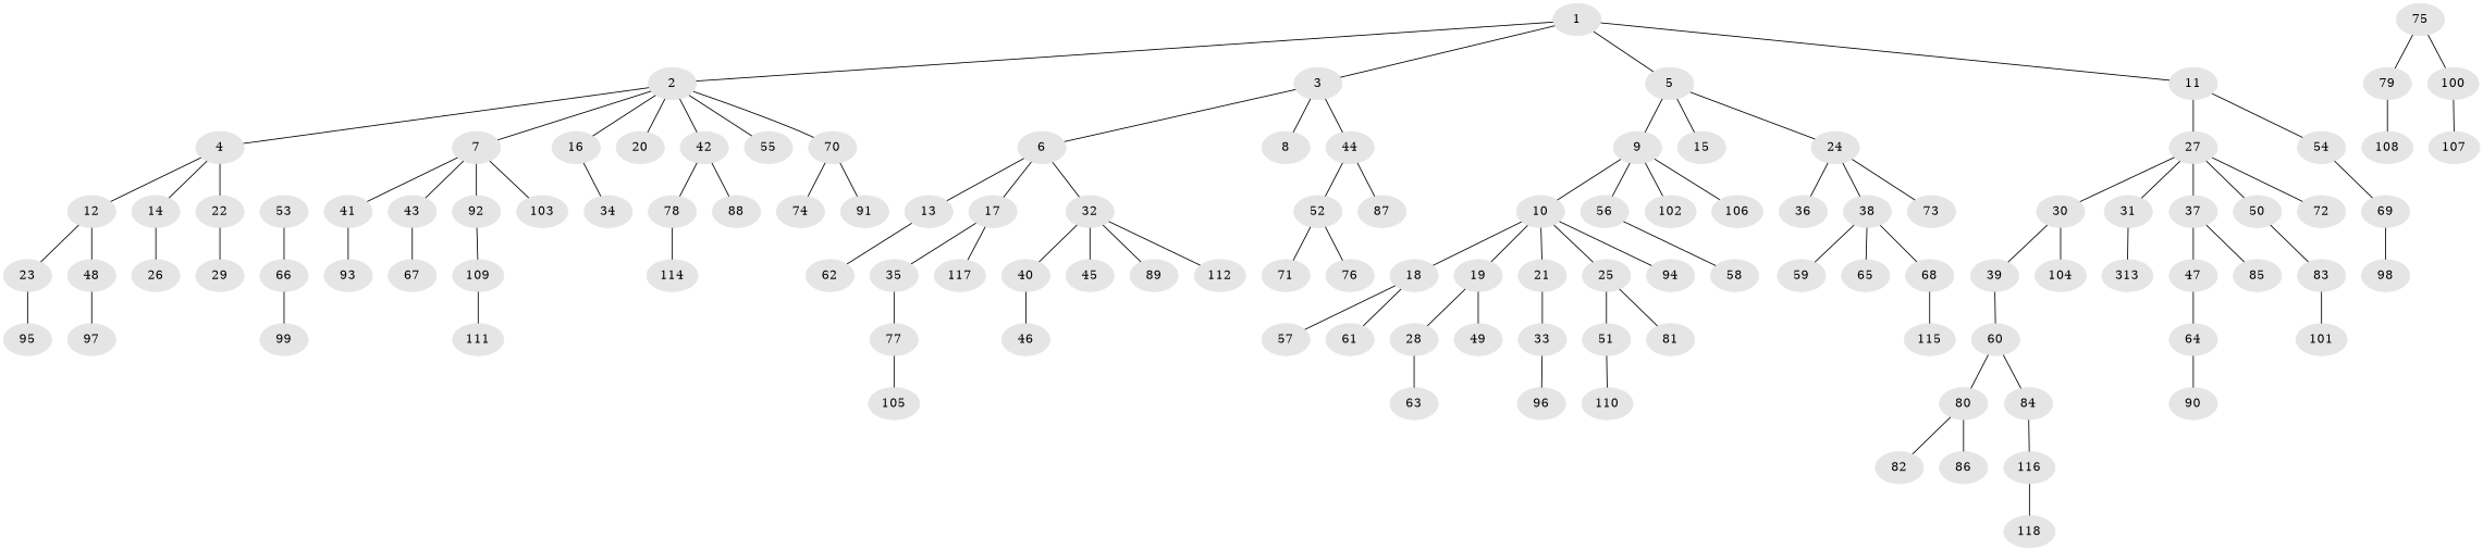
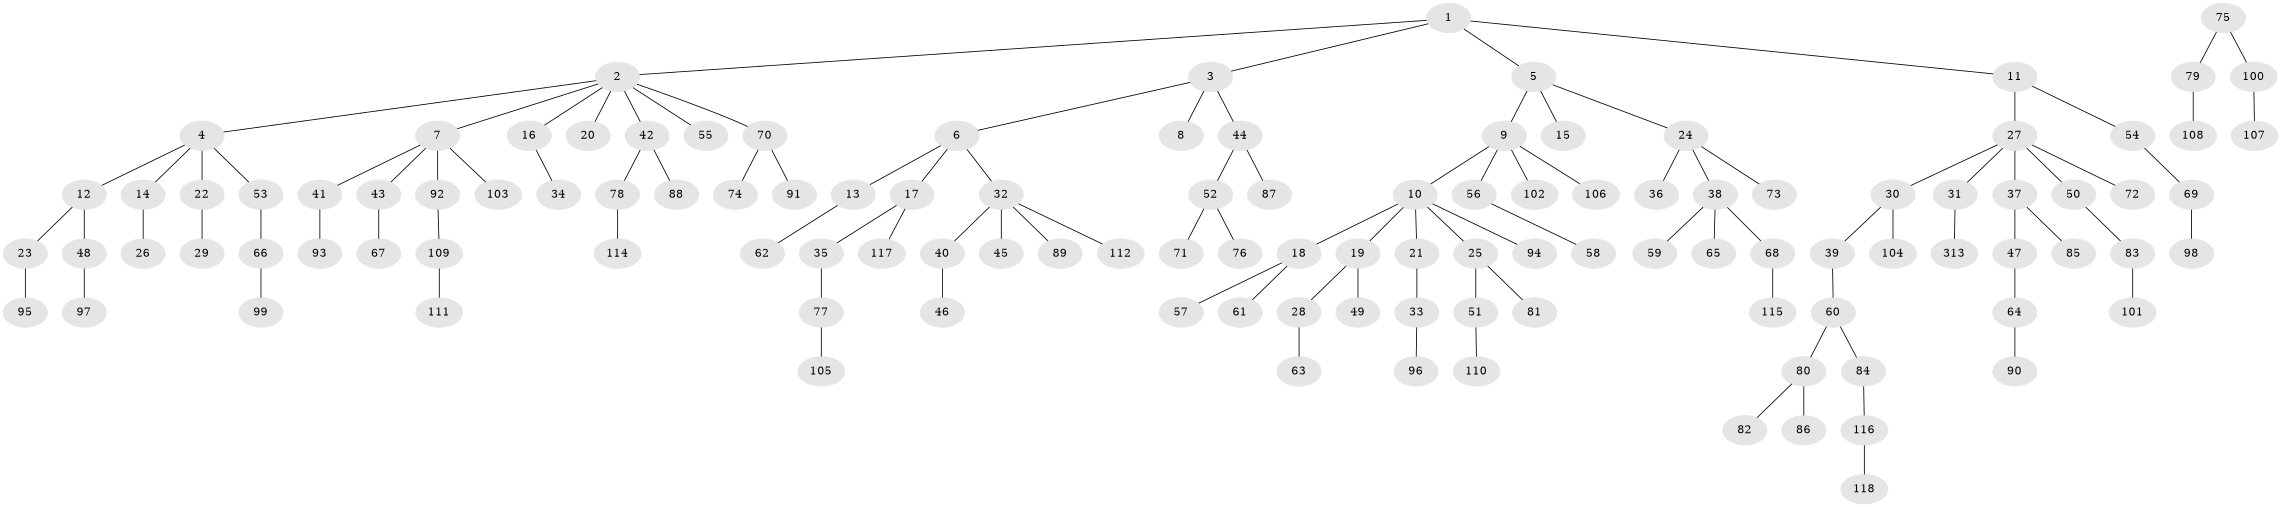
  graph {
    node [color=gray90 style=filled]
    1
    2
    3
    5
    11
    4
    7
    16
    20
    42
    55
    70
    6
    8
    44
    9
    15
    24
    27
    54
    12
    14
    22
    53
    41
    43
    92
    103
    34
    78
    88
    74
    91
    13
    17
    32
    52
    87
    23
    48
    26
    29
    66
    10
    56
    102
    106
    36
    38
    73
    62
    35
    117
    40
    45
    89
    112
    93
    67
    109
    18
    19
    21
    25
    94
    58
    57
    61
    28
    49
    33
    51
    81
    30
    31
    37
    50
    72
    69
    95
    97
    77
    63
    96
    59
    65
    68
    110
    39
    104
    n91 [label=313]
    47
    85
    83
    60
    46
    105
    64
    115
    80
    84
    114
    71
    76
    90
    101
    99
    98
    82
    86
    116
    75
    79
    100
    108
    107
    118
    111
    1 -- 2
    1 -- 3
    1 -- 5
    1 -- 11
    2 -- 4
    2 -- 7
    2 -- 16
    2 -- 20
    2 -- 42
    2 -- 55
    2 -- 70
    3 -- 6
    3 -- 8
    3 -- 44
    5 -- 9
    5 -- 15
    5 -- 24
    11 -- 27
    11 -- 54
    4 -- 12
    4 -- 14
    4 -- 22
+   4 -- 53
    7 -- 41
    7 -- 43
    7 -- 92
    7 -- 103
    16 -- 34
    42 -- 78
    42 -- 88
    70 -- 74
    70 -- 91
    6 -- 13
    6 -- 17
    6 -- 32
    44 -- 52
    44 -- 87
    9 -- 10
    9 -- 56
    9 -- 102
    9 -- 106
    24 -- 36
    24 -- 38
    24 -- 73
    27 -- 30
    27 -- 31
    27 -- 37
    27 -- 50
    27 -- 72
    54 -- 69
    12 -- 23
    12 -- 48
    14 -- 26
    22 -- 29
    53 -- 66
    41 -- 93
    43 -- 67
    92 -- 109
    78 -- 114
    13 -- 62
    17 -- 35
    17 -- 117
    32 -- 40
    32 -- 45
    32 -- 89
    32 -- 112
    52 -- 71
    52 -- 76
    23 -- 95
    48 -- 97
    66 -- 99
    10 -- 18
    10 -- 19
    10 -- 21
    10 -- 25
    10 -- 94
    56 -- 58
    38 -- 59
    38 -- 65
    38 -- 68
    35 -- 77
    40 -- 46
    109 -- 111
    18 -- 57
    18 -- 61
    19 -- 28
    19 -- 49
    21 -- 33
    25 -- 51
    25 -- 81
    28 -- 63
    33 -- 96
    51 -- 110
    30 -- 39
    30 -- 104
    31 -- n91
    37 -- 47
    37 -- 85
    50 -- 83
    69 -- 98
    77 -- 105
    68 -- 115
    39 -- 60
    47 -- 64
    83 -- 101
    60 -- 80
    60 -- 84
    64 -- 90
    80 -- 82
    80 -- 86
    84 -- 116
    116 -- 118
    75 -- 79
    75 -- 100
    79 -- 108
    100 -- 107
  }
